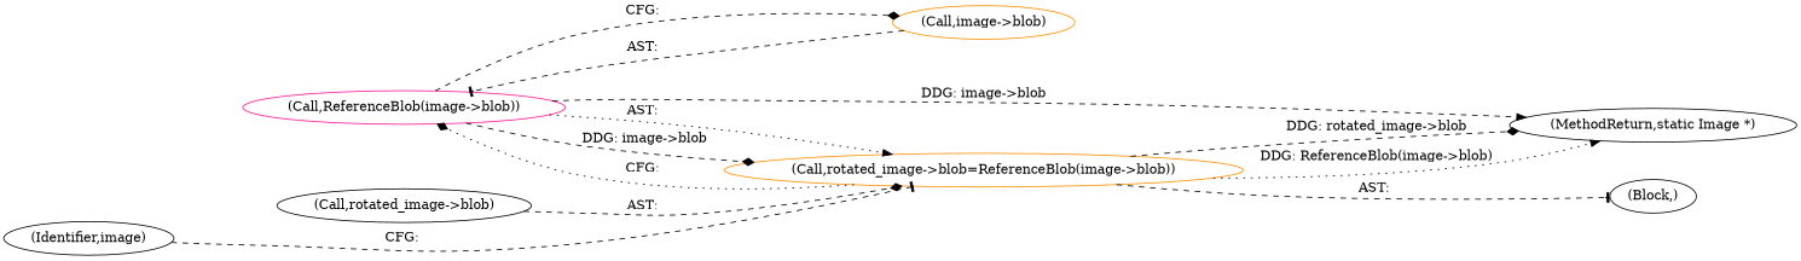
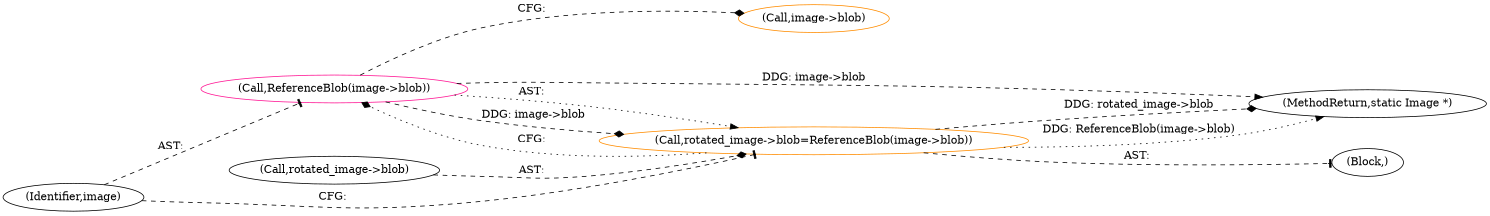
  digraph {
    rankdir=LR
    node [color=black]
    edge [arrowhead=diamond style=dashed]
    n1 [color=deeppink label="(Call,ReferenceBlob(image->blob))"]
    n2 [color=darkorange label="(Call,rotated_image->blob=ReferenceBlob(image->blob))"]
    n3 [label="(MethodReturn,static Image *)"]
    n4 [color=darkorange label="(Call,image->blob)"]
    n5 [label="(Block,)"]
    n6 [label="(Call,rotated_image->blob)"]
    n7 [label="(Identifier,image)"]
    n1 -> n2 [arrowhead=normal label="AST: " style=dotted]
    n1 -> n2 [label="DDG: image->blob"]
    n1 -> n3 [arrowhead=normal label="DDG: image->blob"]
    n1 -> n4 [label="CFG: "]
    n2 -> n1 [label="CFG: " style=dotted]
    n2 -> n3 [label="DDG: rotated_image->blob"]
    n2 -> n3 [arrowhead=normal label="DDG: ReferenceBlob(image->blob)" style=dotted]
    n2 -> n5 [arrowhead=tee label="AST: "]
-   n4 -> n1 [arrowhead=tee label="AST: "]
+   n7 -> n1 [arrowhead=tee label="AST: "]
    n6 -> n2 [label="AST: "]
    n7 -> n2 [arrowhead=tee label="CFG: "]
  }
